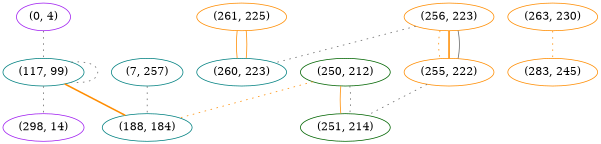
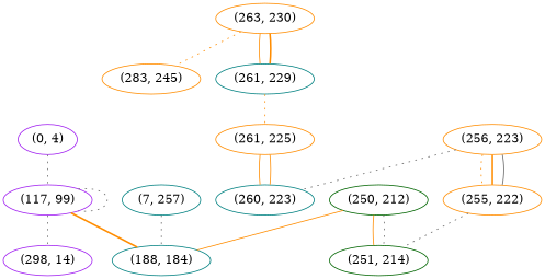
  graph {
    node [color=teal]
    edge [color=darkorange style=dotted weight=1]
    n1 [color=purple label="(0, 4)"]
-   "(117, 99)"
+   "(117, 99)" [color=purple]
    "(188, 184)"
    "(298, 14)" [color=purple]
    "(250, 212)" [color=darkgreen]
    "(251, 214)" [color=darkgreen]
    "(7, 257)"
    "(263, 230)" [color=darkorange]
    "(283, 245)" [color=darkorange]
+   "(261, 229)"
    "(261, 225)" [color=darkorange]
    "(260, 223)"
    "(256, 223)" [color=darkorange]
    "(255, 222)" [color=darkorange]
    n1 -- "(117, 99)" [color=gray40 weight=4]
    "(117, 99)" -- "(117, 99)" [color=gray40 weight=2]
    "(117, 99)" -- "(188, 184)" [style=bold]
    "(117, 99)" -- "(298, 14)" [color=gray40]
-   "(250, 212)" -- "(188, 184)"
+   "(250, 212)" -- "(188, 184)" [style=solid]
    "(250, 212)" -- "(251, 214)" [style=solid]
    "(250, 212)" -- "(251, 214)" [color=gray40]
    "(7, 257)" -- "(188, 184)" [color=gray40]
    "(263, 230)" -- "(283, 245)"
+   "(263, 230)" -- "(261, 229)" [style=solid]
+   "(263, 230)" -- "(261, 229)" [style=bold]
+   "(261, 229)" -- "(261, 225)"
    "(261, 225)" -- "(260, 223)" [style=solid]
    "(261, 225)" -- "(260, 223)" [style=solid]
    "(256, 223)" -- "(260, 223)" [color=gray40]
    "(256, 223)" -- "(255, 222)"
    "(256, 223)" -- "(255, 222)" [style=bold]
    "(256, 223)" -- "(255, 222)" [color=gray40 style=solid]
    "(255, 222)" -- "(251, 214)" [color=gray40]
  }
